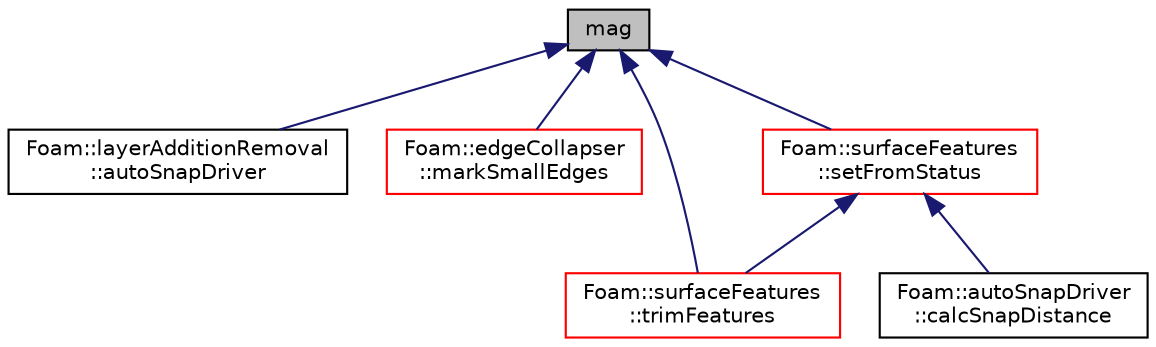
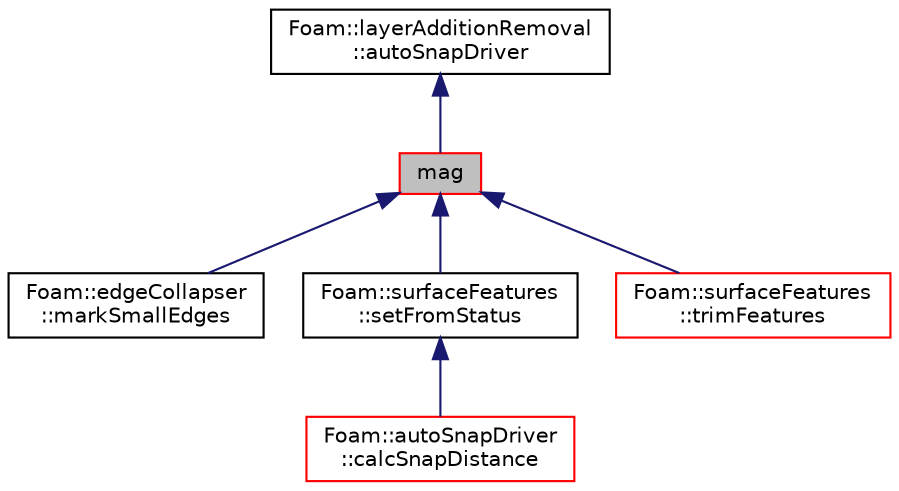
  digraph {
    rankdir=TB
    node [color=red fontname=Helvetica fontsize=10 shape=record]
    edge [color=midnightblue dir=back fontname=Helvetica fontsize=10 labelfontname=Helvetica labelfontsize=10 style=solid]
-   n1 [color=black fillcolor=grey75 fontcolor=black height=0.2 label=mag style=filled width=0.4]
+   n1 [fillcolor=grey75 fontcolor=black height=0.2 label=mag style=filled width=0.4]
    n2 [color=black height=0.2 label="Foam::layerAdditionRemoval\l::autoSnapDriver" width=0.4]
-   n3 [height=0.2 label="Foam::edgeCollapser\l::markSmallEdges" width=0.4]
-   n4 [height=0.2 label="Foam::surfaceFeatures\l::setFromStatus" width=0.4]
+   n3 [color=black height=0.2 label="Foam::edgeCollapser\l::markSmallEdges" width=0.4]
+   n4 [color=black height=0.2 label="Foam::surfaceFeatures\l::setFromStatus" width=0.4]
    n5 [height=0.2 label="Foam::surfaceFeatures\l::trimFeatures" width=0.4]
-   n6 [color=black height=0.2 label="Foam::autoSnapDriver\l::calcSnapDistance" width=0.4]
-   n1 -> n2
+   n6 [height=0.2 label="Foam::autoSnapDriver\l::calcSnapDistance" width=0.4]
+   n2 -> n1
    n1 -> n3
    n1 -> n4
    n1 -> n5
-   n4 -> n5
    n4 -> n6
  }
